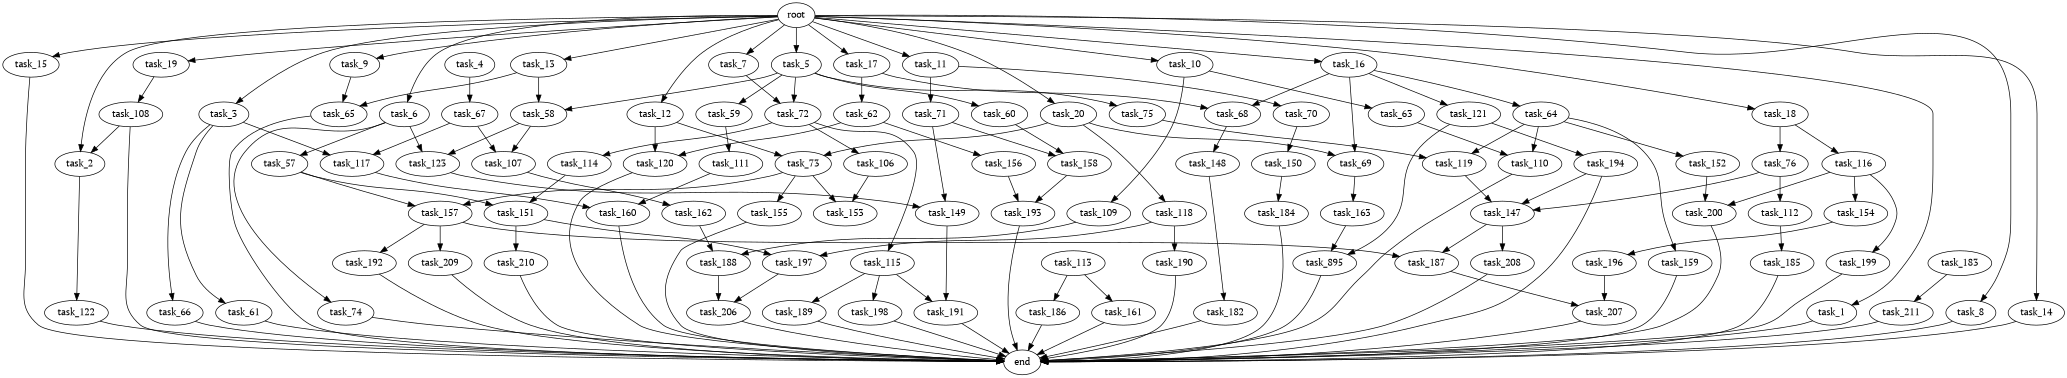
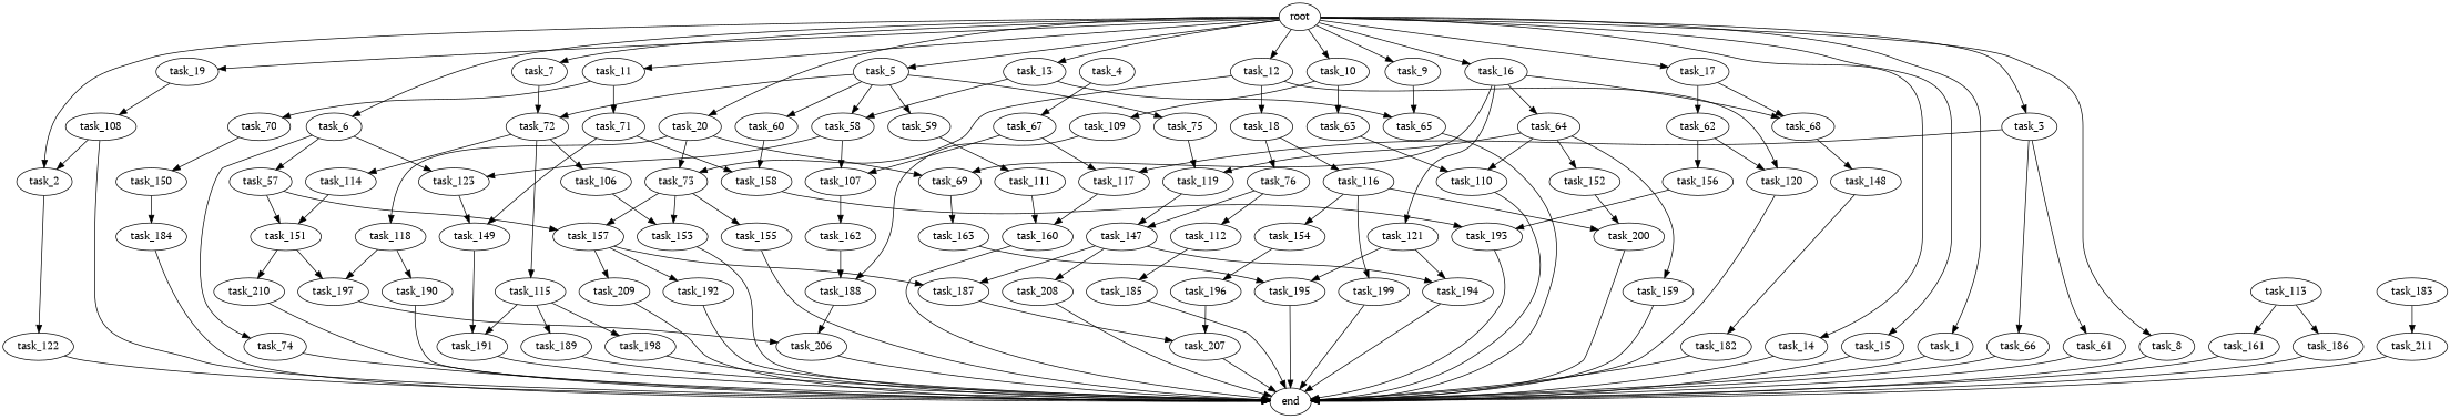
  digraph {
    fontname="PT Serif"
    node [fontname="PT Serif"]
    edge [fontname="PT Serif"]
    root
    task_1
    task_2
    task_3
    task_5
    task_6
    task_7
    task_8
    task_9
    task_10
    task_11
    task_12
    task_13
    task_14
    task_15
    task_16
    task_17
    task_18
    task_19
    task_20
    end
    task_122
    task_61
    task_66
    task_117
    task_4
    task_67
    task_58
    task_59
    task_60
    task_72
    task_75
    task_57
    task_74
    task_123
    task_65
    task_63
    task_109
    task_70
    task_71
    task_73
    task_120
    task_64
    task_68
    task_69
    task_121
    task_62
    task_76
    task_116
    task_108
    task_118
    task_160
    task_107
    task_111
    task_158
    task_106
    task_114
    task_115
    task_119
    task_151
    task_157
    task_149
    task_110
    task_188
    task_150
    task_153
    task_155
    task_152
    task_159
    task_148
    task_163
    task_194
-   task_195 [label=task_895]
+   task_195
    task_156
    task_112
    task_147
    task_154
    task_199
    task_200
    task_190
    task_197
    task_210
    task_187
    task_192
    task_209
    task_162
    task_193
    task_113
    task_161
    task_186
    task_182
    task_184
    task_191
    task_189
    task_198
    task_185
    task_208
    task_206
    task_183
    task_211
    task_196
    task_207
    root -> task_1
    root -> task_2
    root -> task_3
    root -> task_5
    root -> task_6
    root -> task_7
    root -> task_8
    root -> task_9
    root -> task_10
    root -> task_11
    root -> task_12
    root -> task_13
    root -> task_14
    root -> task_15
    root -> task_16
    root -> task_17
-   root -> task_18
+   task_12 -> task_18
    root -> task_19
    root -> task_20
    task_1 -> end
    task_2 -> task_122
    task_3 -> task_61
    task_3 -> task_66
    task_3 -> task_117
    task_5 -> task_58
    task_5 -> task_59
    task_5 -> task_60
    task_5 -> task_72
    task_5 -> task_75
    task_6 -> task_57
    task_6 -> task_74
    task_6 -> task_123
    task_7 -> task_72
    task_8 -> end
    task_9 -> task_65
    task_10 -> task_63
    task_10 -> task_109
    task_11 -> task_70
    task_11 -> task_71
    task_12 -> task_73
    task_12 -> task_120
    task_13 -> task_58
    task_13 -> task_65
    task_14 -> end
    task_15 -> end
    task_16 -> task_64
    task_16 -> task_68
    task_16 -> task_69
    task_16 -> task_121
    task_17 -> task_68
    task_17 -> task_62
    task_18 -> task_76
    task_18 -> task_116
    task_19 -> task_108
    task_20 -> task_73
    task_20 -> task_69
    task_20 -> task_118
    task_122 -> end
    task_61 -> end
    task_66 -> end
    task_117 -> task_160
    task_4 -> task_67
    task_67 -> task_117
    task_67 -> task_107
    task_58 -> task_123
    task_58 -> task_107
    task_59 -> task_111
    task_60 -> task_158
    task_72 -> task_106
    task_72 -> task_114
    task_72 -> task_115
    task_75 -> task_119
    task_57 -> task_151
    task_57 -> task_157
    task_74 -> end
    task_123 -> task_149
    task_65 -> end
    task_63 -> task_110
    task_109 -> task_188
    task_70 -> task_150
    task_71 -> task_158
    task_71 -> task_149
    task_73 -> task_157
    task_73 -> task_153
    task_73 -> task_155
    task_120 -> end
    task_64 -> task_119
    task_64 -> task_110
    task_64 -> task_152
    task_64 -> task_159
    task_68 -> task_148
    task_69 -> task_163
    task_121 -> task_194
    task_121 -> task_195
    task_62 -> task_120
    task_62 -> task_156
    task_76 -> task_112
    task_76 -> task_147
    task_116 -> task_154
    task_116 -> task_199
    task_116 -> task_200
    task_108 -> task_2
    task_108 -> end
    task_118 -> task_190
    task_118 -> task_197
    task_160 -> end
    task_107 -> task_162
    task_111 -> task_160
    task_158 -> task_193
    task_106 -> task_153
    task_114 -> task_151
    task_115 -> task_191
    task_115 -> task_189
    task_115 -> task_198
    task_119 -> task_147
    task_151 -> task_197
    task_151 -> task_210
    task_157 -> task_187
    task_157 -> task_192
    task_157 -> task_209
    task_149 -> task_191
    task_110 -> end
    task_188 -> task_206
    task_150 -> task_184
+   task_153 -> end
    task_155 -> end
    task_152 -> task_200
    task_159 -> end
    task_148 -> task_182
    task_163 -> task_195
    task_194 -> end
    task_195 -> end
    task_156 -> task_193
    task_112 -> task_185
-   task_194 -> task_147
+   task_147 -> task_194
    task_147 -> task_187
    task_147 -> task_208
    task_154 -> task_196
    task_199 -> end
    task_200 -> end
    task_190 -> end
    task_197 -> task_206
    task_210 -> end
    task_187 -> task_207
    task_192 -> end
    task_209 -> end
    task_162 -> task_188
    task_193 -> end
    task_113 -> task_161
    task_113 -> task_186
    task_161 -> end
    task_186 -> end
    task_182 -> end
    task_184 -> end
    task_191 -> end
    task_189 -> end
    task_198 -> end
    task_185 -> end
    task_208 -> end
    task_206 -> end
    task_183 -> task_211
    task_211 -> end
    task_196 -> task_207
    task_207 -> end
  }
